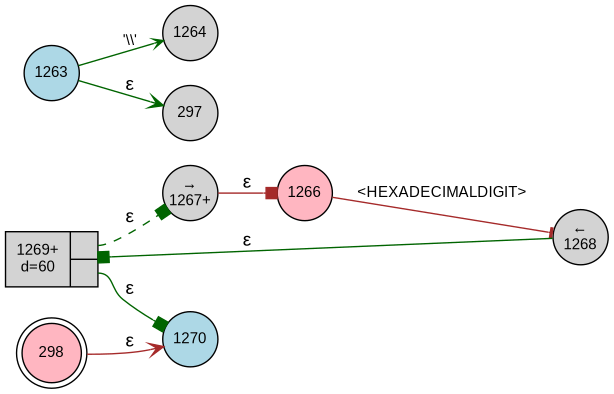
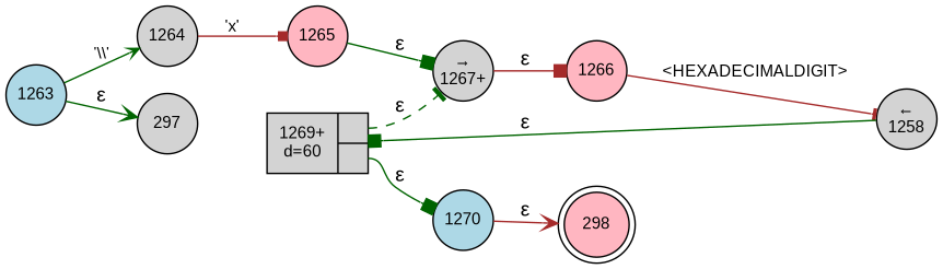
  digraph {
    fontname="Liberation Sans"
    rankdir=LR
    node [fillcolor=lightgrey fixedsize=true fontname="Liberation Sans" fontsize=11 shape=circle style=filled peripheries=1]
    edge [arrowhead=box color=darkgreen fontname="Liberation Sans"]
    n1 [fillcolor=lightpink label=298 shape=doublecircle width=.6 peripheries=""]
    n2 [label=1264 width=.55]
+   n3 [fillcolor=lightpink label=1265 width=.55]
    n4 [label="&rarr;\n1267+" width=.55]
    n5 [fillcolor=lightpink label=1266 width=.55]
-   n6 [label="&larr;\n1268" width=.55]
+   n6 [label="&larr;\n1258" width=.55]
    n7 [fixedsize=false label="{1269+\nd=60|{<p0>|<p1>}}" shape=record]
    n8 [fillcolor=lightblue label=1270 width=.55]
    n9 [label=297 width=.55]
    n10 [fillcolor=lightblue label=1263 width=.55]
+   n2 -> n3 [arrowsize=.7 color=brown fontsize=11 label="'x'"]
+   n3 -> n4 [label="&epsilon;"]
    n4 -> n5 [color=brown label="&epsilon;"]
    n5 -> n6 [arrowhead=tee arrowsize=.7 color=brown fontsize=11 label="<HEXADECIMALDIGIT>"]
    n6 -> n7 [label="&epsilon;"]
-   n7 -> n4 [label="&epsilon;" style=dashed tailport=p0]
+   n7 -> n4 [arrowhead=tee label="&epsilon;" style=dashed tailport=p0]
    n7 -> n8 [label="&epsilon;" tailport=p1]
-   n1 -> n8 [arrowhead=vee color=brown label="&epsilon;"]
+   n8 -> n1 [arrowhead=vee color=brown label="&epsilon;"]
    n10 -> n2 [arrowhead=vee arrowsize=.7 fontsize=11 label="'\\\\'"]
    n10 -> n9 [arrowhead=vee label="&epsilon;"]
  }
